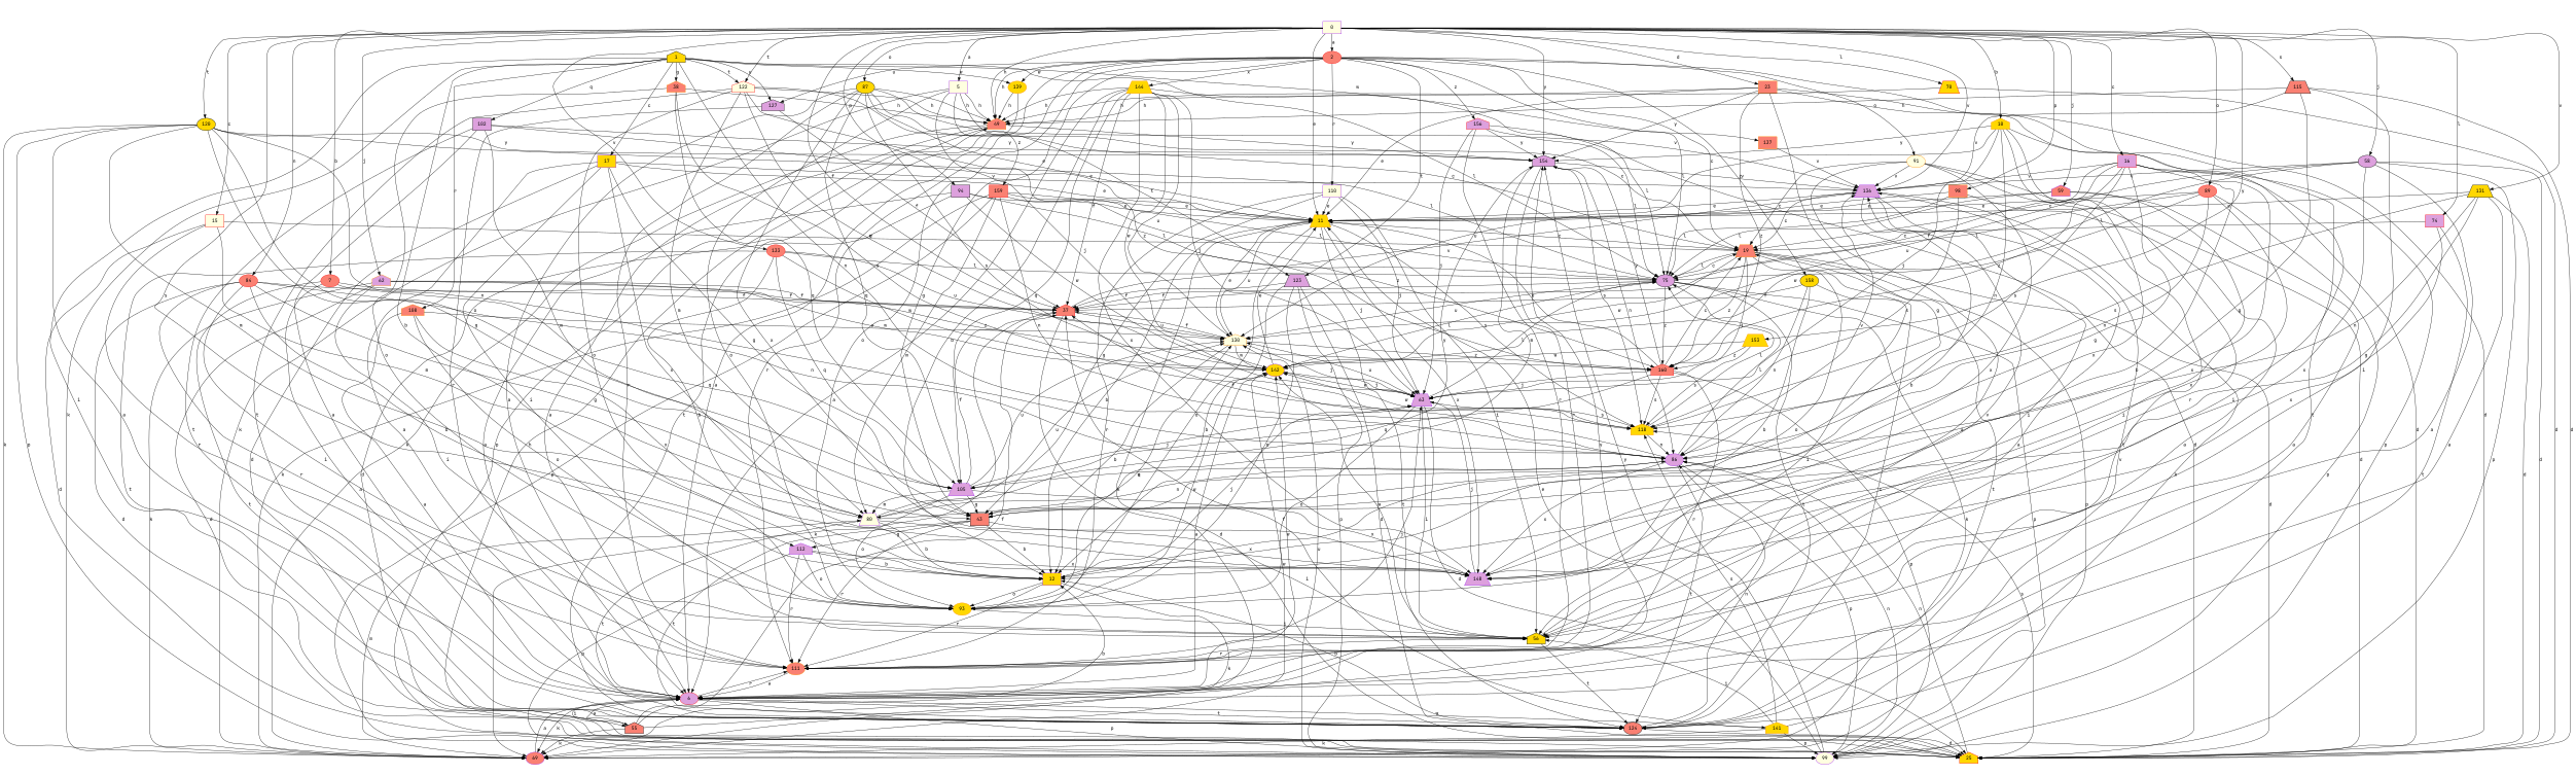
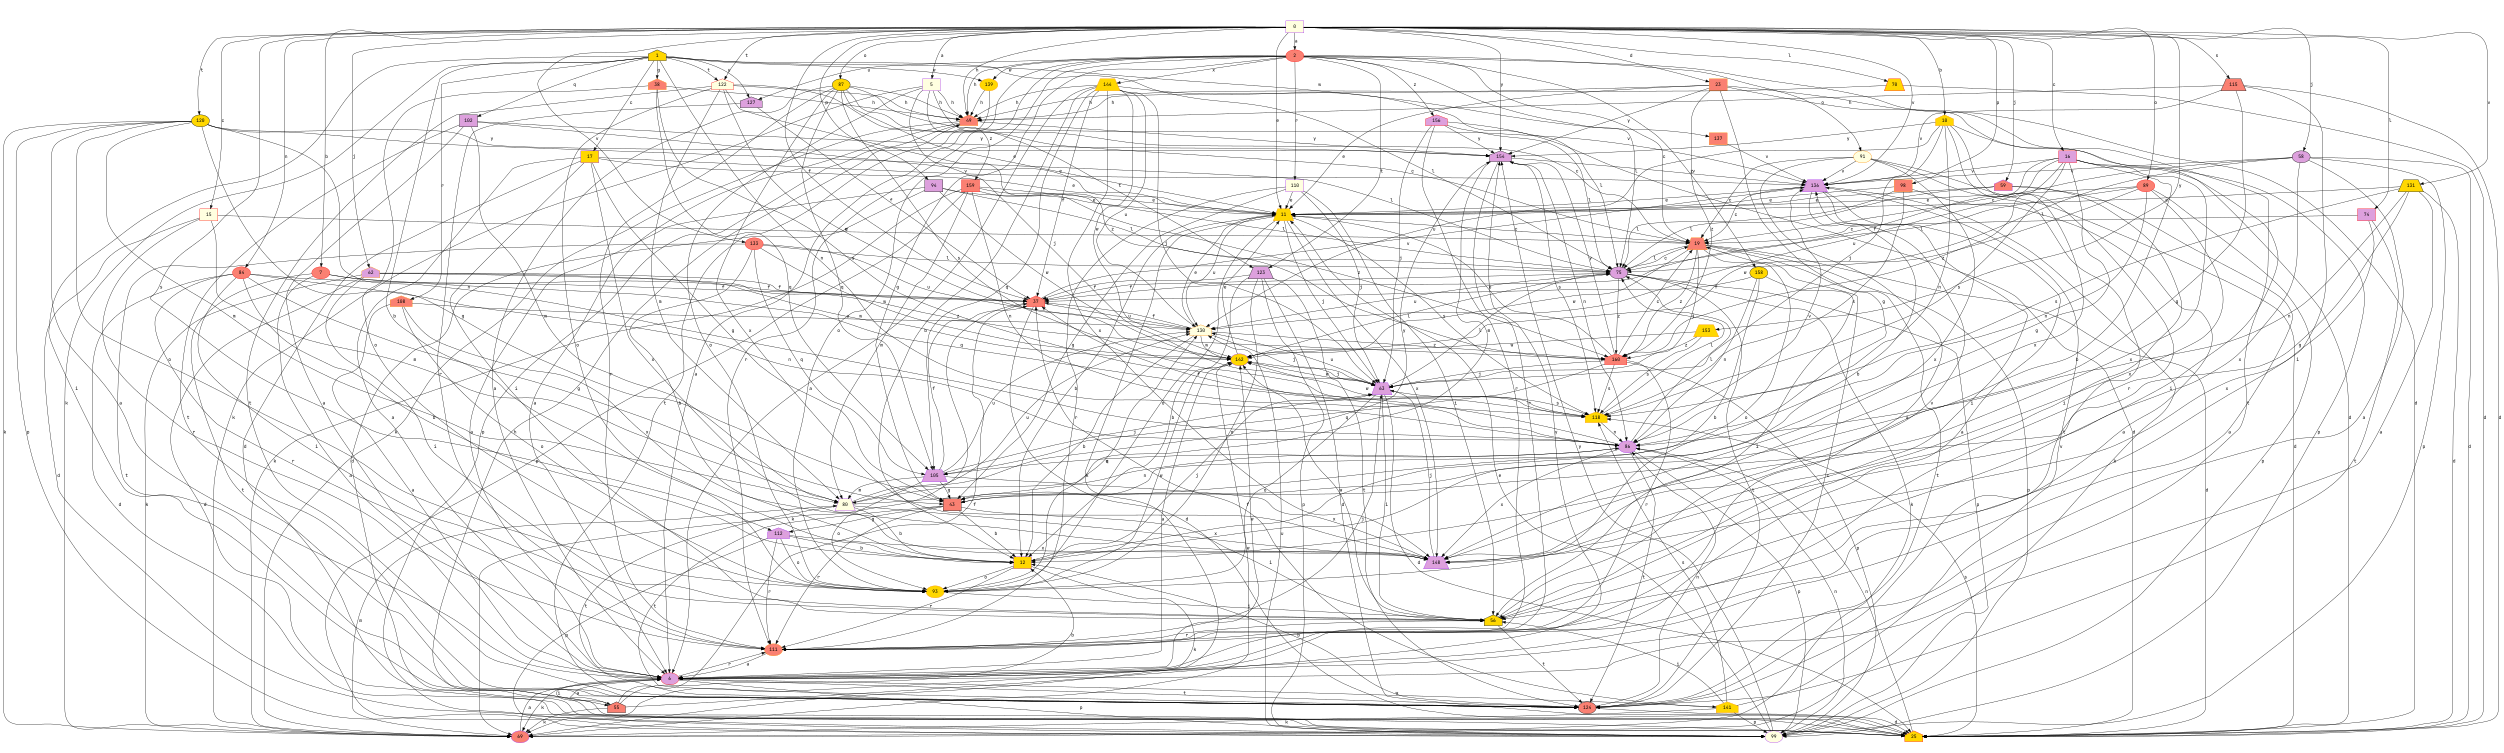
  strict digraph {
    fontname="JetBrains Mono"
    node [color=darkorange fillcolor=salmon fontname="JetBrains Mono" shape=ellipse style=filled]
    edge [fontname="JetBrains Mono"]
    0 [color=purple fillcolor=lightyellow shape=box]
    2 [color=red]
    5 [color=purple fillcolor=lightyellow shape=box]
    7 [color=red]
    10 [fillcolor=gold shape=house]
    15 [color=red fillcolor=lightyellow shape=box]
    16 [color=red fillcolor=plum shape=box]
    23 [shape=box]
    n9 [fillcolor=gold label=11 shape=trapezium]
    37 [color=red shape=house]
    49 [shape=house]
    58 [color=black fillcolor=plum]
    59 [color=purple shape=house]
    62 [fillcolor=plum shape=house]
    70 [color=red fillcolor=gold shape=trapezium]
    74 [color=red fillcolor=plum shape=box]
    84 [color=red]
    87 [color=black fillcolor=gold]
    89 [color=red]
    94 [color=black fillcolor=plum shape=box]
    98 [shape=box]
    112 [color=purple fillcolor=plum shape=house]
    115 [color=black shape=trapezium]
    120 [color=black fillcolor=gold]
    122 [color=red fillcolor=lightyellow shape=house]
    131 [color=black fillcolor=gold shape=trapezium]
    133 [color=red]
    136 [color=purple fillcolor=plum shape=trapezium]
    153 [fillcolor=gold shape=trapezium]
    154 [color=black fillcolor=plum shape=house]
    75 [color=black fillcolor=plum]
    127 [color=black fillcolor=plum shape=house]
    139 [fillcolor=gold]
    6 [color=red fillcolor=plum]
    19 [shape=trapezium]
    25 [color=red fillcolor=gold shape=house]
    43 [color=black shape=box]
    91 [fillcolor=lightyellow]
    93 [fillcolor=gold]
    110 [color=purple fillcolor=lightyellow shape=box]
    111
    123 [color=black fillcolor=plum shape=trapezium]
    144 [fillcolor=gold shape=trapezium]
    156 [color=red fillcolor=plum shape=house]
    158 [color=black fillcolor=gold]
    69 [color=purple]
    63 [color=purple fillcolor=plum shape=trapezium]
    159 [color=red shape=box]
    124 [color=black]
    105 [color=purple fillcolor=plum shape=trapezium]
    86 [color=purple fillcolor=plum]
    99 [color=purple fillcolor=lightyellow]
    130 [fillcolor=lightyellow shape=house]
    148 [color=purple fillcolor=plum shape=trapezium]
    80 [color=purple fillcolor=lightyellow shape=trapezium]
    12 [color=purple fillcolor=gold shape=box]
    56 [color=black fillcolor=gold shape=house]
    118 [fillcolor=gold shape=house]
    160 [color=red shape=house]
    142 [color=purple fillcolor=gold]
    1 [color=black fillcolor=gold shape=house]
    17 [color=purple fillcolor=gold shape=box]
    38 [shape=house]
    55 [color=black shape=house]
    102 [color=black fillcolor=plum shape=box]
    108 [shape=house]
    137 [shape=box]
    141 [fillcolor=gold shape=house]
    0 -> 2 [label=a]
    0 -> 5 [label=a]
    0 -> 7 [label=b]
    0 -> 10 [label=b]
    0 -> 15 [label=c]
    0 -> 16 [label=c]
    0 -> 23 [label=d]
    0 -> n9 [label=e]
    0 -> 37 [label=f]
    0 -> 49 [label=h]
    0 -> 58 [label=j]
    0 -> 59 [label=j]
    0 -> 62 [label=j]
    0 -> 70 [label=l]
    0 -> 74 [label=l]
    0 -> 84 [label=n]
    0 -> 87 [label=o]
    0 -> 89 [label=o]
    0 -> 94 [label=p]
    0 -> 98 [label=p]
    0 -> 112 [label=s]
    0 -> 115 [label=s]
    0 -> 120 [label=t]
    0 -> 122 [label=t]
    0 -> 131 [label=v]
    0 -> 133 [label=v]
    0 -> 136 [label=v]
    0 -> 153 [label=y]
    0 -> 154 [label=y]
    2 -> 49 [label=h]
    2 -> 75 [label=l]
    2 -> 127 [label=u]
    2 -> 139 [label=w]
    2 -> 6 [label=a]
    2 -> 19 [label=c]
    2 -> 25 [label=d]
    2 -> 43 [label=g]
    2 -> 91 [label=o]
    2 -> 93 [label=o]
    2 -> 110 [label=r]
    2 -> 111 [label=r]
    2 -> 123 [label=t]
    2 -> 144 [label=x]
    2 -> 156 [label=z]
    2 -> 158 [label=z]
    5 -> 49 [label=h]
    5 -> 93 [label=o]
    5 -> 123 [label=t]
    5 -> 69 [label=k]
    5 -> 63 [label=j]
    5 -> 159 [label=z]
    7 -> 37 [label=f]
    7 -> 6 [label=a]
    7 -> 124 [label=t]
-   7 -> 105 [label=q]
+   7 -> 118 [label=q]
    10 -> 154 [label=y]
    10 -> 111 [label=r]
    10 -> 63 [label=j]
    10 -> 86 [label=n]
    10 -> 99 [label=p]
    10 -> 130 [label=u]
    10 -> 148 [label=x]
    15 -> 19 [label=c]
    15 -> 25 [label=d]
    15 -> 111 [label=r]
    15 -> 80 [label=m]
    16 -> 37 [label=f]
    16 -> 136 [label=v]
    16 -> 43 [label=g]
    16 -> 130 [label=u]
    16 -> 148 [label=x]
    16 -> 12 [label=b]
    16 -> 56 [label=i]
    16 -> 118 [label=s]
    16 -> 160 [label=z]
    23 -> n9 [label=e]
    23 -> 49 [label=h]
    23 -> 154 [label=y]
    23 -> 25 [label=d]
    23 -> 43 [label=g]
    23 -> 124 [label=t]
    23 -> 160 [label=z]
    n9 -> 19 [label=c]
    n9 -> 93 [label=o]
    n9 -> 69 [label=k]
    n9 -> 63 [label=j]
    n9 -> 130 [label=u]
    n9 -> 148 [label=x]
    n9 -> 12 [label=b]
    n9 -> 118 [label=s]
    37 -> 136 [label=v]
    37 -> 25 [label=d]
    37 -> 69 [label=k]
    37 -> 130 [label=u]
    49 -> 154 [label=y]
    49 -> 6 [label=a]
    49 -> 69 [label=k]
    49 -> 99 [label=p]
    58 -> 136 [label=v]
    58 -> 75 [label=l]
    58 -> 6 [label=a]
    58 -> 19 [label=c]
    58 -> 25 [label=d]
    58 -> 99 [label=p]
    58 -> 148 [label=x]
    59 -> n9 [label=e]
    59 -> 75 [label=l]
    59 -> 6 [label=a]
    59 -> 56 [label=i]
    62 -> 37 [label=f]
    62 -> 25 [label=d]
    62 -> 69 [label=k]
    62 -> 56 [label=i]
    62 -> 160 [label=z]
    62 -> 142 [label=w]
    70 -> 49 [label=h]
    70 -> 25 [label=d]
    74 -> 19 [label=c]
    74 -> 124 [label=t]
    74 -> 148 [label=x]
    84 -> 37 [label=f]
    84 -> 25 [label=d]
    84 -> 43 [label=g]
    84 -> 111 [label=r]
    84 -> 86 [label=n]
    84 -> 12 [label=b]
    84 -> 56 [label=i]
    87 -> n9 [label=e]
    87 -> 49 [label=h]
    87 -> 136 [label=v]
    87 -> 6 [label=a]
    87 -> 19 [label=c]
    87 -> 111 [label=r]
    87 -> 105 [label=q]
    87 -> 148 [label=x]
    87 -> 118 [label=s]
    89 -> n9 [label=e]
    89 -> 75 [label=l]
    89 -> 86 [label=n]
    89 -> 99 [label=p]
    89 -> 148 [label=x]
    89 -> 142 [label=w]
    94 -> n9 [label=e]
    94 -> 75 [label=l]
    94 -> 6 [label=a]
    94 -> 25 [label=d]
    94 -> 142 [label=w]
    98 -> n9 [label=e]
    98 -> 75 [label=l]
    98 -> 6 [label=a]
    98 -> 118 [label=s]
    112 -> 93 [label=o]
    112 -> 111 [label=r]
    112 -> 99 [label=p]
    112 -> 148 [label=x]
    112 -> 12 [label=b]
    115 -> 49 [label=h]
    115 -> 136 [label=v]
    115 -> 25 [label=d]
    115 -> 43 [label=g]
    115 -> 56 [label=i]
    120 -> 154 [label=y]
    120 -> 75 [label=l]
    120 -> 6 [label=a]
    120 -> 43 [label=g]
-   120 -> 105 [label=o]
+   120 -> 93 [label=o]
    120 -> 69 [label=k]
    120 -> 86 [label=n]
    120 -> 99 [label=p]
    120 -> 80 [label=m]
    122 -> 49 [label=h]
    122 -> 19 [label=c]
    122 -> 93 [label=o]
    122 -> 124 [label=t]
    122 -> 80 [label=m]
    122 -> 160 [label=z]
    122 -> 142 [label=w]
    131 -> n9 [label=e]
    131 -> 6 [label=a]
    131 -> 25 [label=d]
    131 -> 43 [label=g]
    131 -> 86 [label=n]
    131 -> 118 [label=s]
    133 -> 75 [label=l]
    133 -> 124 [label=t]
    133 -> 105 [label=q]
    133 -> 130 [label=u]
    133 -> 12 [label=b]
    133 -> 142 [label=w]
    136 -> n9 [label=e]
    136 -> 6 [label=a]
    136 -> 19 [label=c]
    136 -> 69 [label=k]
    136 -> 12 [label=b]
    136 -> 56 [label=i]
    153 -> 118 [label=s]
    153 -> 160 [label=z]
    153 -> 142 [label=w]
    154 -> 136 [label=v]
    154 -> 111 [label=r]
    154 -> 86 [label=n]
    154 -> 80 [label=m]
    154 -> 118 [label=s]
    75 -> 37 [label=f]
    75 -> 19 [label=c]
    75 -> 69 [label=k]
    75 -> 124 [label=t]
    75 -> 99 [label=p]
    75 -> 130 [label=u]
    75 -> 160 [label=z]
    127 -> 37 [label=f]
    127 -> 111 [label=r]
    139 -> 49 [label=h]
    139 -> 124 [label=t]
    6 -> 111 [label=r]
    6 -> 69 [label=k]
    6 -> 124 [label=t]
    6 -> 99 [label=p]
    6 -> 142 [label=w]
    6 -> 55 [label=i]
    6 -> 141 [label=w]
    19 -> 75 [label=l]
    19 -> 25 [label=d]
    19 -> 93 [label=o]
    19 -> 63 [label=j]
    19 -> 124 [label=t]
    19 -> 99 [label=p]
    19 -> 160 [label=z]
    19 -> 142 [label=w]
    25 -> 49 [label=h]
    25 -> 86 [label=n]
    25 -> 118 [label=s]
    43 -> 112 [label=g]
    43 -> 111 [label=r]
    43 -> 124 [label=t]
    43 -> 12 [label=b]
    43 -> 56 [label=i]
    91 -> 136 [label=v]
    91 -> 6 [label=a]
    91 -> 19 [label=c]
    91 -> 25 [label=d]
    91 -> 124 [label=t]
    91 -> 148 [label=x]
    93 -> 130 [label=u]
    93 -> 56 [label=i]
    93 -> 142 [label=w]
    110 -> n9 [label=e]
    110 -> 43 [label=g]
    110 -> 111 [label=r]
    110 -> 63 [label=j]
    110 -> 56 [label=i]
    111 -> 6 [label=a]
    111 -> 63 [label=j]
    123 -> 37 [label=f]
    123 -> 25 [label=d]
    123 -> 93 [label=o]
    123 -> 124 [label=t]
    123 -> 99 [label=p]
    123 -> 12 [label=b]
    144 -> 37 [label=f]
    144 -> 49 [label=h]
    144 -> 75 [label=l]
    144 -> 6 [label=a]
    144 -> 63 [label=j]
    144 -> 105 [label=q]
    144 -> 130 [label=u]
    144 -> 148 [label=x]
    144 -> 12 [label=b]
    144 -> 142 [label=w]
    156 -> 154 [label=y]
    156 -> 75 [label=l]
    156 -> 25 [label=d]
    156 -> 111 [label=r]
    156 -> 63 [label=j]
    158 -> 37 [label=f]
    158 -> 86 [label=n]
    158 -> 12 [label=b]
    158 -> 56 [label=i]
    69 -> 6 [label=a]
    69 -> 80 [label=m]
    69 -> 142 [label=w]
    63 -> 75 [label=l]
    63 -> 25 [label=d]
    63 -> 93 [label=o]
    63 -> 130 [label=u]
    63 -> 56 [label=i]
    63 -> 118 [label=s]
    63 -> 142 [label=w]
    159 -> n9 [label=e]
    159 -> 75 [label=l]
    159 -> 69 [label=k]
    159 -> 86 [label=n]
    159 -> 99 [label=p]
    159 -> 80 [label=m]
    159 -> 160 [label=z]
    124 -> 19 [label=c]
    124 -> 25 [label=d]
    124 -> 86 [label=n]
    124 -> 12 [label=b]
    105 -> 37 [label=f]
    105 -> 43 [label=g]
    105 -> 93 [label=o]
    105 -> 63 [label=j]
    105 -> 130 [label=u]
    105 -> 148 [label=x]
    105 -> 80 [label=m]
    86 -> 37 [label=f]
    86 -> 136 [label=v]
    86 -> 75 [label=l]
    86 -> 124 [label=t]
    86 -> 105 [label=q]
    86 -> 99 [label=p]
    86 -> 148 [label=x]
    99 -> n9 [label=e]
    99 -> 154 [label=y]
    99 -> 86 [label=n]
    99 -> 130 [label=u]
    130 -> n9 [label=e]
    130 -> 37 [label=f]
    130 -> 63 [label=j]
    130 -> 12 [label=b]
    130 -> 160 [label=z]
    130 -> 142 [label=w]
    148 -> 63 [label=j]
    80 -> 154 [label=y]
    80 -> 124 [label=t]
    80 -> 86 [label=n]
    80 -> 130 [label=u]
    80 -> 148 [label=x]
    80 -> 12 [label=b]
    12 -> 93 [label=o]
    12 -> 111 [label=r]
    12 -> 69 [label=k]
    12 -> 63 [label=j]
    56 -> 136 [label=v]
    56 -> 111 [label=r]
    56 -> 124 [label=t]
    56 -> 142 [label=w]
    118 -> 75 [label=l]
    118 -> 86 [label=n]
    118 -> 142 [label=w]
    160 -> n9 [label=e]
    160 -> 154 [label=y]
    160 -> 19 [label=c]
    160 -> 111 [label=r]
    160 -> 63 [label=j]
    160 -> 105 [label=q]
    160 -> 99 [label=p]
    160 -> 118 [label=s]
    142 -> n9 [label=e]
    142 -> 75 [label=l]
    142 -> 6 [label=a]
    142 -> 63 [label=j]
    1 -> 122 [label=t]
    1 -> 75 [label=l]
    1 -> 127 [label=u]
    1 -> 139 [label=w]
    1 -> 69 [label=k]
    1 -> 86 [label=n]
    1 -> 12 [label=b]
    1 -> 17 [label=c]
    1 -> 38 [label=g]
    1 -> 55 [label=i]
    1 -> 102 [label=q]
    1 -> 108 [label=r]
    1 -> 137 [label=w]
    17 -> n9 [label=e]
    17 -> 136 [label=v]
    17 -> 6 [label=a]
    17 -> 25 [label=d]
    17 -> 43 [label=g]
    17 -> 148 [label=x]
    17 -> 56 [label=i]
    38 -> 49 [label=h]
    38 -> 93 [label=o]
    38 -> 105 [label=q]
    38 -> 118 [label=s]
    55 -> 37 [label=f]
    55 -> 154 [label=y]
    55 -> 6 [label=a]
    55 -> 69 [label=k]
    55 -> 12 [label=b]
    102 -> n9 [label=e]
    102 -> 154 [label=y]
    102 -> 6 [label=a]
    102 -> 124 [label=t]
    102 -> 80 [label=m]
    108 -> 6 [label=a]
    108 -> 93 [label=o]
    108 -> 130 [label=u]
    108 -> 148 [label=x]
    137 -> 136 [label=v]
    141 -> 37 [label=f]
    141 -> 136 [label=v]
    141 -> 69 [label=k]
    141 -> 99 [label=p]
    141 -> 56 [label=i]
    141 -> 118 [label=s]
  }
